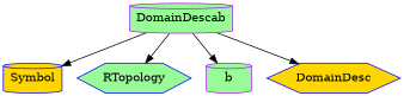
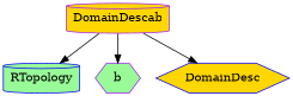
  digraph {
    node [color=blue fillcolor=gold shape=cylinder style=filled]
-   n1 [color=purple fillcolor=palegreen label=DomainDescab]
-   Symbol
-   RTopology [fillcolor=palegreen shape=hexagon]
-   b [color=purple fillcolor=palegreen]
+   n1 [color=purple label=DomainDescab]
+   RTopology [fillcolor=palegreen]
+   b [color=purple fillcolor=palegreen shape=hexagon]
    DomainDesc [shape=hexagon]
-   n1 -> Symbol
    n1 -> RTopology
    n1 -> b
    n1 -> DomainDesc
  }
